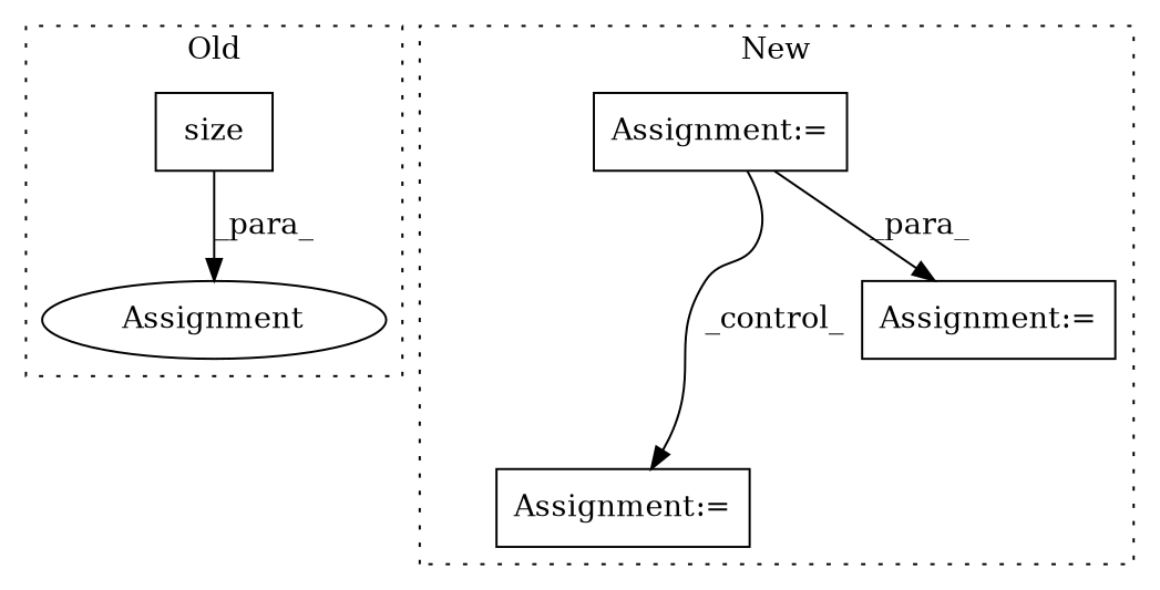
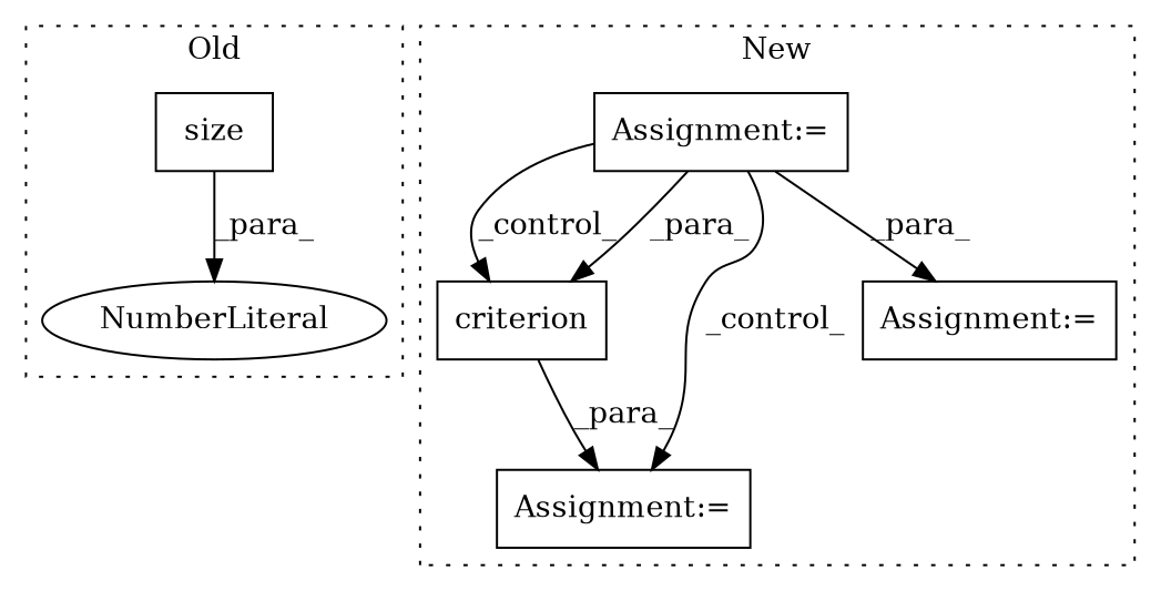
  digraph {
    node [a=7 l=1 shape=box]
    n1 [a=32 l="5,1" label=size s="2668,2674"]
-   n2 [a=34 label=Assignment s=2673 shape=ellipse]
+   n2 [a=34 label=NumberLiteral s=2673 shape=ellipse]
+   n3 [a=32 l="10,1" label=criterion s="3562,3592"]
    n4 [l=3 label="Assignment:=" s=2690]
    n5 [label="Assignment:=" s=3561]
    n6 [l=7 label="Assignment:=" s=3043]
    subgraph cluster_1 {
      label=Old
      style=dotted
      n1
      n2
    }
    subgraph cluster_2 {
      label=New
      style=dotted
+     n3
      n4
      n5
      n6
    }
    n1 -> n2 [label=_para_]
+   n3 -> n5 [label=_para_]
+   n4 -> n3 [label=_control_]
+   n4 -> n3 [label=_para_]
    n4 -> n5 [label=_control_]
    n4 -> n6 [label=_para_]
  }
